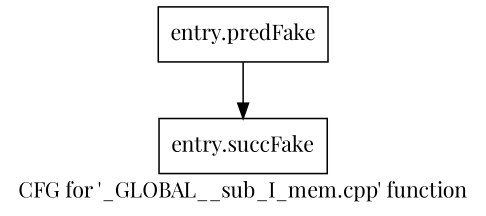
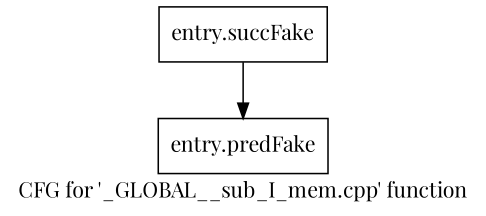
  digraph {
    label="CFG for '_GLOBAL__sub_I_mem.cpp' function"
    fontname="Playfair Display"
    node [shape=record fontname="Playfair Display"]
    n1 [filename="../../../../mem.cpp" label="{entry.predFake}" linenumber=0]
    n2 [label="{entry.succFake}"]
-   n1 -> n2 [execusionnum=0 filename="../../../../mem.cpp" fontname="Playfair Display"]
+   n2 -> n1 [execusionnum=0 filename="../../../../mem.cpp" fontname="Playfair Display"]
  }
